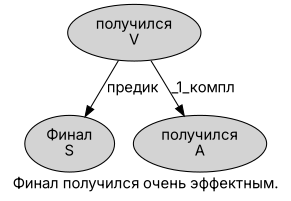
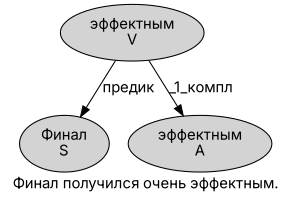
  digraph {
    fontname=Inter
    label="Финал получился очень эффектным."
    node [fillcolor=lightgray fontname=Inter penwidth=1 shape=ellipse style=filled]
    edge [fontname=Inter]
    n1 [label="Финал\nS"]
-   n2 [label="получился\nV"]
-   n3 [label="получился\nA"]
+   n2 [label="эффектным\nV"]
+   n3 [label="эффектным\nA"]
    n2 -> n1 [label="предик"]
    n2 -> n3 [label="_1_компл"]
  }
